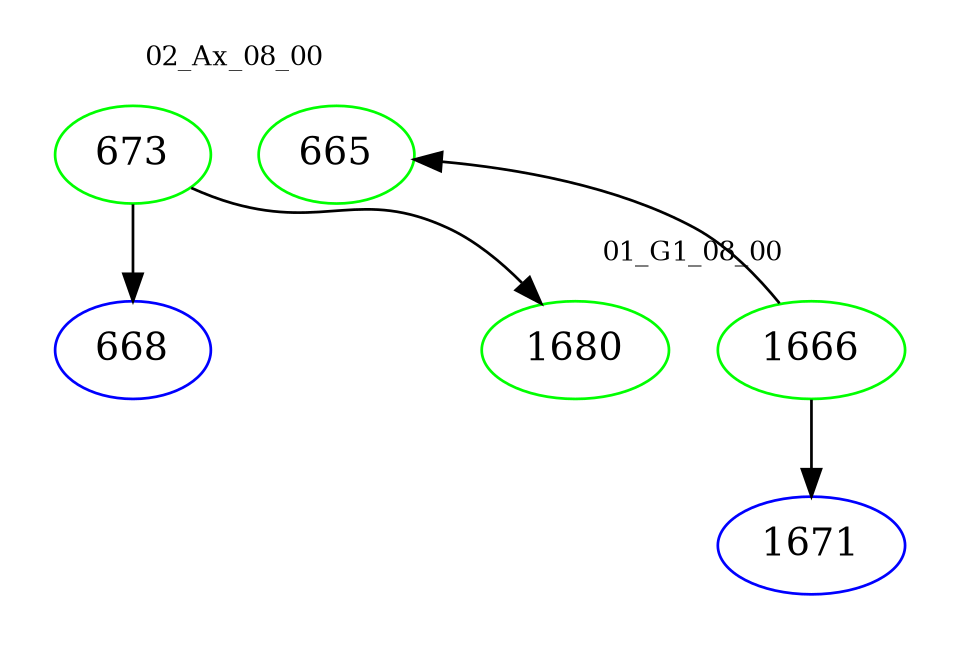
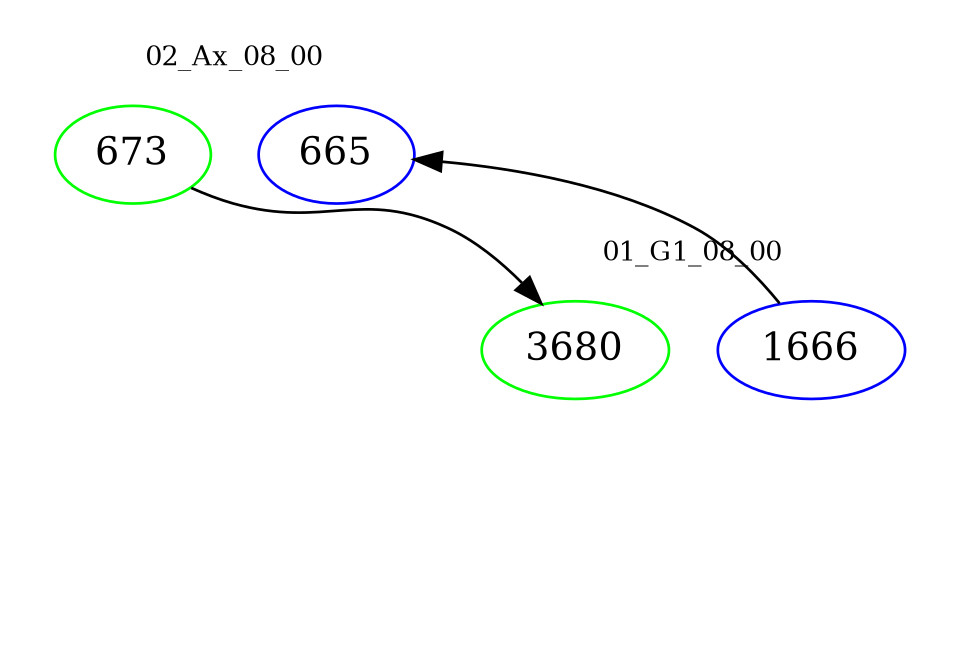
  digraph {
    node [color=green]
    edge [color=black]
    n1 [label=673]
-   n2 [color=blue label=668]
-   n3 [label=665]
-   n4 [label=1666]
-   n5 [color=blue label=1671]
-   n6 [label=1680]
+   n3 [color=blue label=665]
+   n4 [color=blue label=1666]
+   n6 [label=3680]
    subgraph cluster_1 {
      color=white
      fontsize=10
      label="02_Ax_08_00"
      n1
-     n2
      n3
    }
    subgraph cluster_2 {
      color=white
      fontsize=10
      label="01_G1_08_00"
      n4
-     n5
      n6
    }
-   n1 -> n2
    n1 -> n6
    n4 -> n3
-   n4 -> n5
  }
